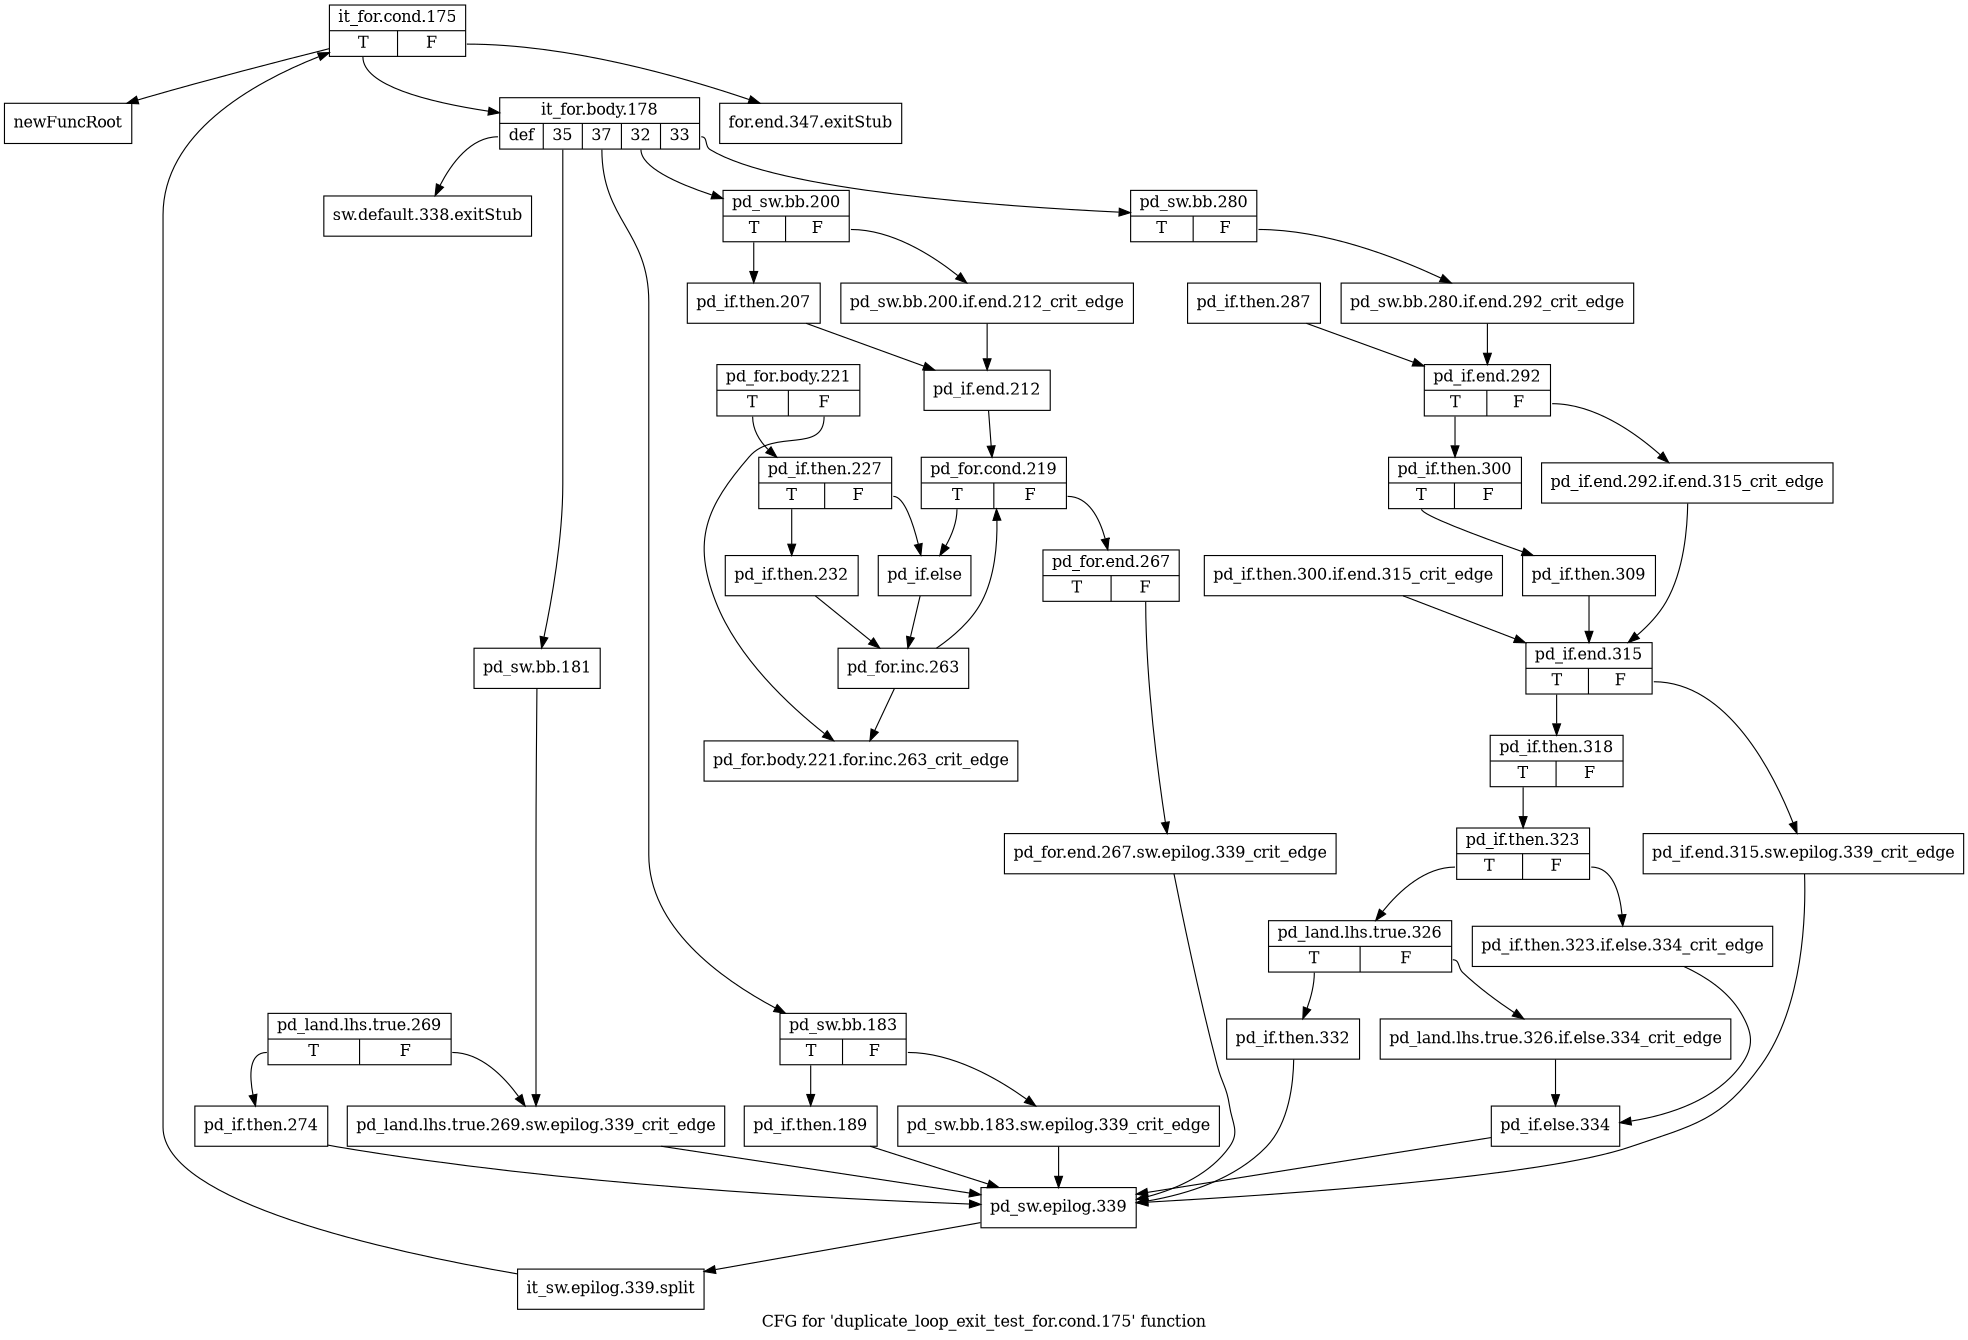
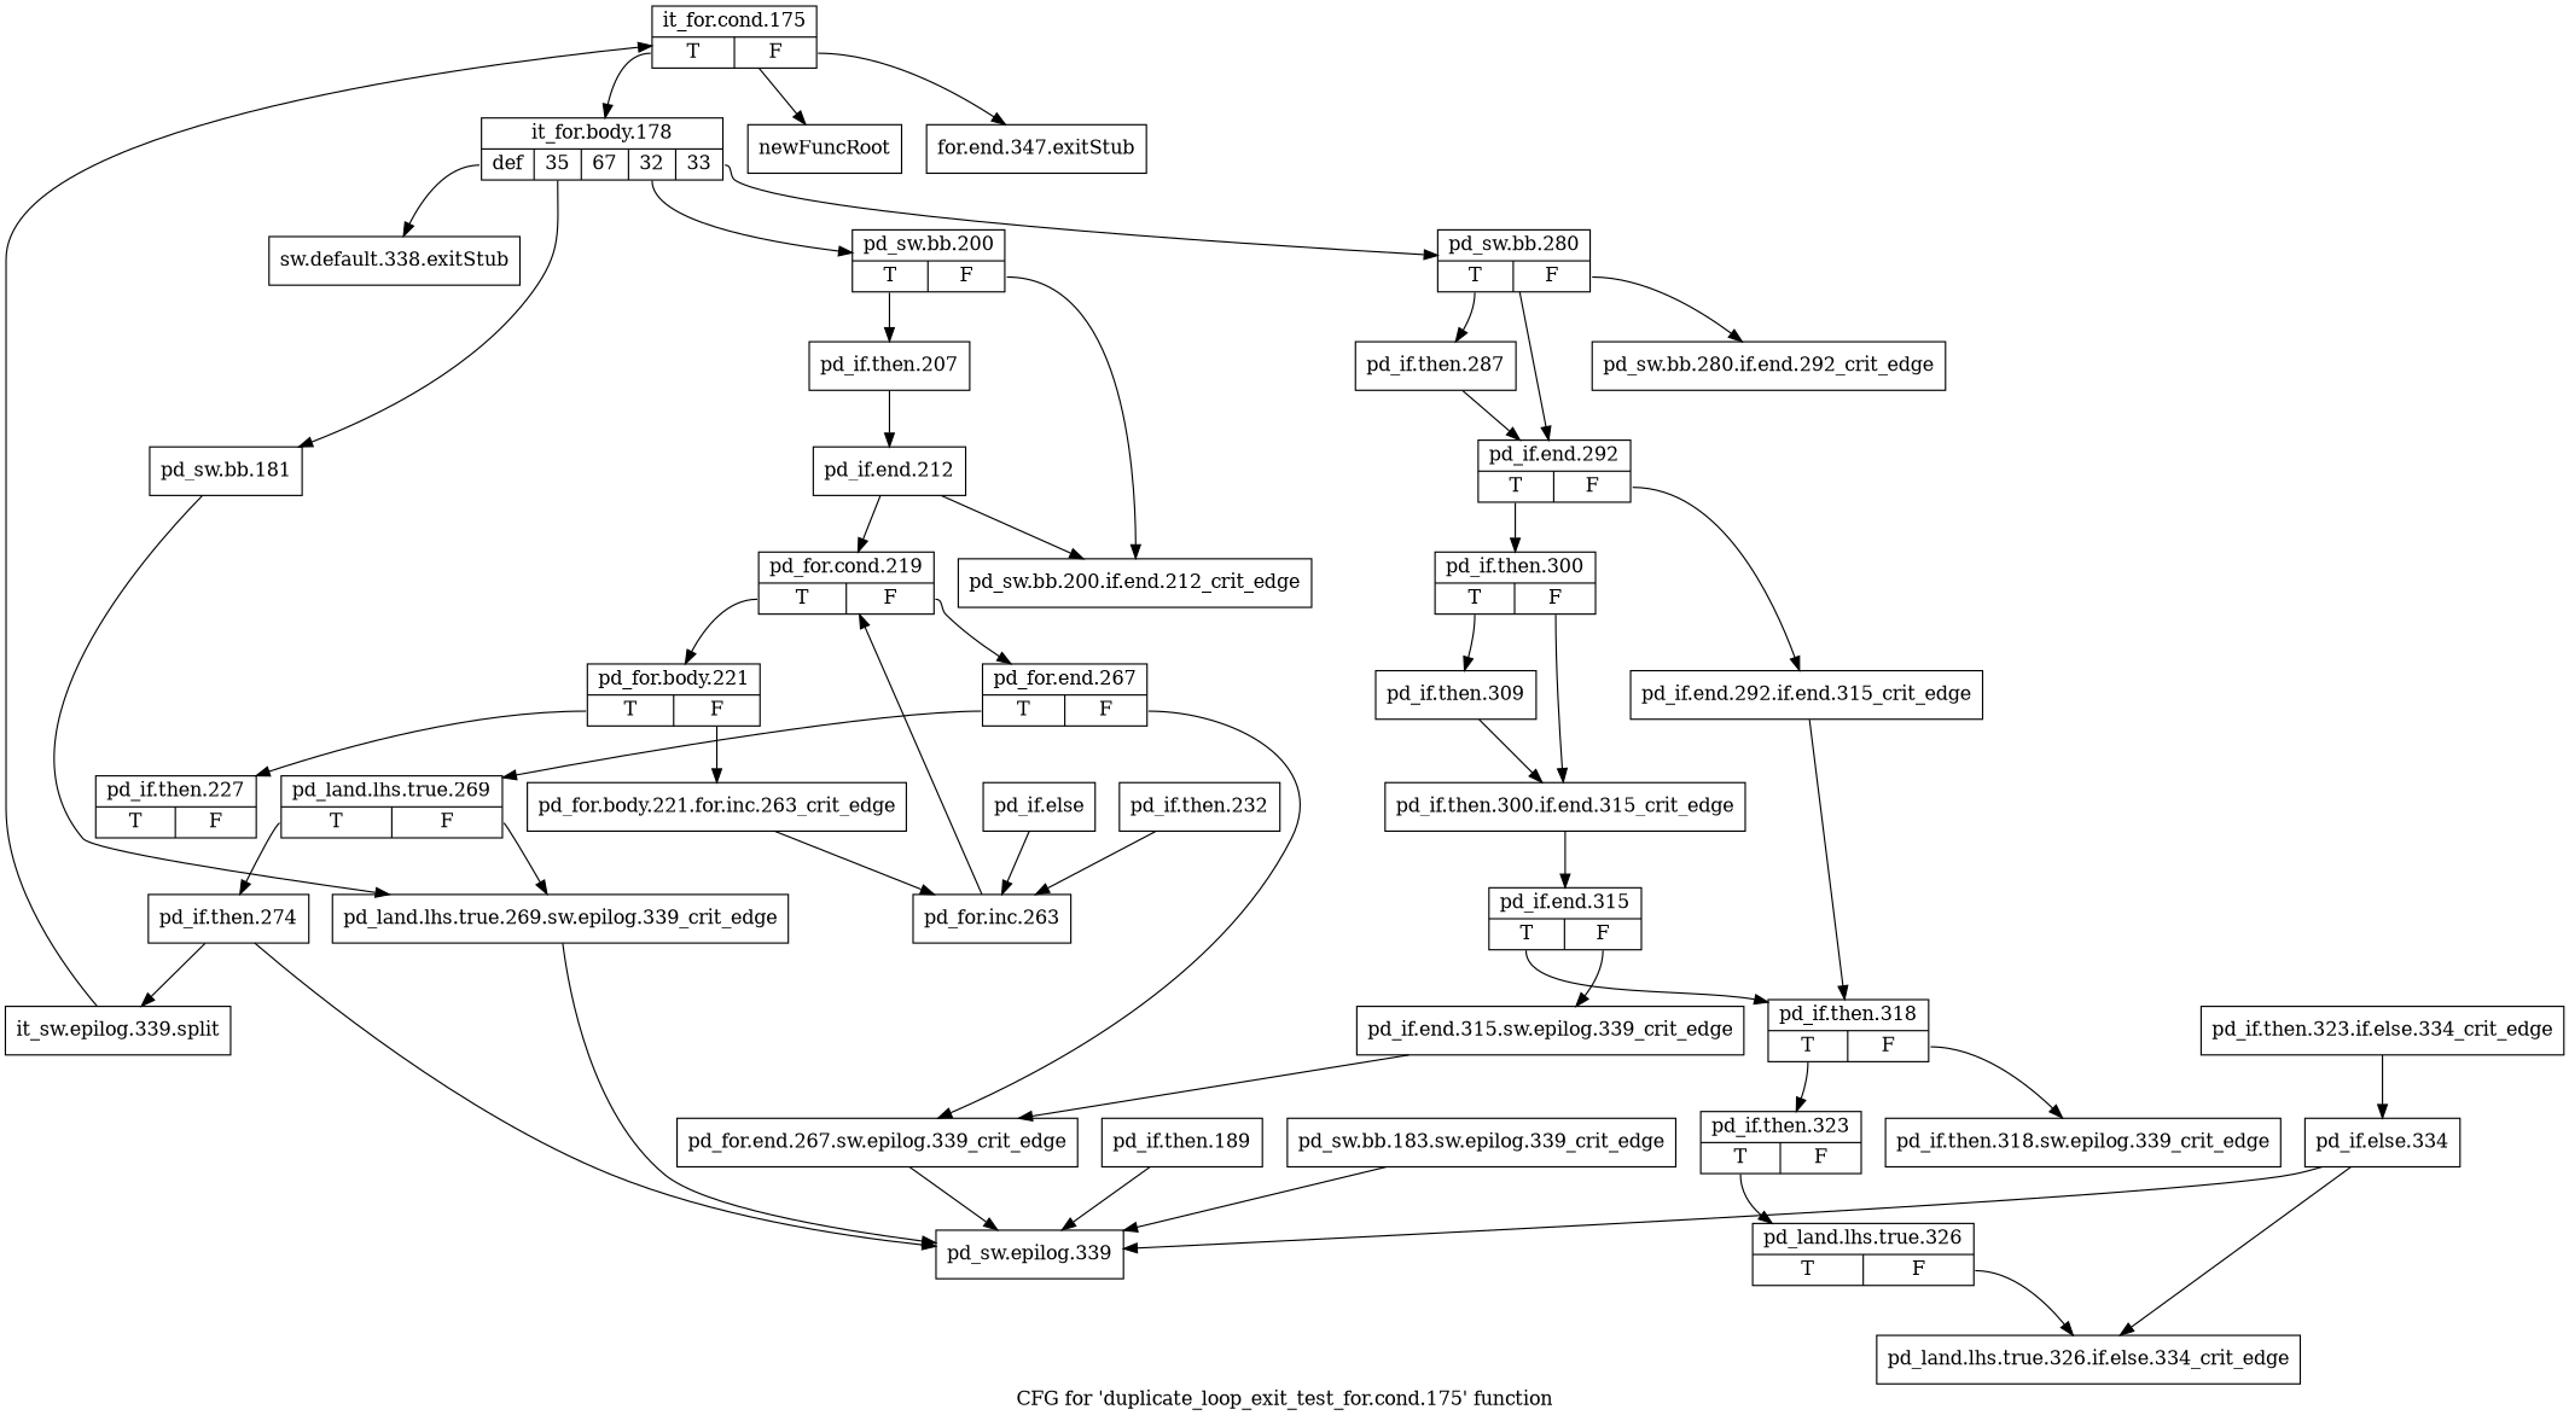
  digraph {
    label="CFG for 'duplicate_loop_exit_test_for.cond.175' function"
    node [shape=record]
    n1 [label="{newFuncRoot}"]
    n2 [label="{it_for.cond.175|{<s0>T|<s1>F}}"]
    n3 [label="{for.end.347.exitStub}"]
-   n4 [label="{it_for.body.178|{<s0>def|<s1>35|<s2>37|<s3>32|<s4>33}}"]
+   n4 [label="{it_for.body.178|{<s0>def|<s1>35|<s2>67|<s3>32|<s4>33}}"]
    n5 [label="{sw.default.338.exitStub}"]
    n6 [label="{pd_sw.bb.181}"]
-   n7 [label="{pd_sw.bb.183|{<s0>T|<s1>F}}"]
    n8 [label="{pd_sw.bb.200|{<s0>T|<s1>F}}"]
    n9 [label="{pd_sw.bb.280|{<s0>T|<s1>F}}"]
    n10 [label="{pd_land.lhs.true.269.sw.epilog.339_crit_edge}"]
    n11 [label="{pd_if.then.189}"]
    n12 [label="{pd_sw.bb.183.sw.epilog.339_crit_edge}"]
    n13 [label="{pd_if.then.207}"]
    n14 [label="{pd_sw.bb.200.if.end.212_crit_edge}"]
    n15 [label="{pd_if.then.287}"]
    n16 [label="{pd_sw.bb.280.if.end.292_crit_edge}"]
    n17 [label="{pd_sw.epilog.339}"]
    n18 [label="{it_sw.epilog.339.split}"]
    n19 [label="{pd_if.end.212}"]
    n20 [label="{pd_if.end.292|{<s0>T|<s1>F}}"]
    n21 [label="{pd_if.then.300|{<s0>T|<s1>F}}"]
    n22 [label="{pd_if.end.292.if.end.315_crit_edge}"]
    n23 [label="{pd_if.then.309}"]
    n24 [label="{pd_if.then.300.if.end.315_crit_edge}"]
    n25 [label="{pd_if.end.315|{<s0>T|<s1>F}}"]
    n26 [label="{pd_if.then.318|{<s0>T|<s1>F}}"]
    n27 [label="{pd_if.end.315.sw.epilog.339_crit_edge}"]
    n28 [label="{pd_if.then.323|{<s0>T|<s1>F}}"]
+   n29 [label="{pd_if.then.318.sw.epilog.339_crit_edge}"]
    n30 [label="{pd_land.lhs.true.326|{<s0>T|<s1>F}}"]
    n31 [label="{pd_if.then.323.if.else.334_crit_edge}"]
-   n32 [label="{pd_if.then.332}"]
    n33 [label="{pd_land.lhs.true.326.if.else.334_crit_edge}"]
    n34 [label="{pd_if.else.334}"]
    n35 [label="{pd_for.cond.219|{<s0>T|<s1>F}}"]
    n36 [label="{pd_for.body.221|{<s0>T|<s1>F}}"]
    n37 [label="{pd_for.end.267|{<s0>T|<s1>F}}"]
    n38 [label="{pd_if.then.227|{<s0>T|<s1>F}}"]
    n39 [label="{pd_for.body.221.for.inc.263_crit_edge}"]
    n40 [label="{pd_land.lhs.true.269|{<s0>T|<s1>F}}"]
    n41 [label="{pd_for.end.267.sw.epilog.339_crit_edge}"]
    n42 [label="{pd_if.then.232}"]
    n43 [label="{pd_if.else}"]
    n44 [label="{pd_for.inc.263}"]
    n45 [label="{pd_if.then.274}"]
    n2 -> n1
    n2 -> n3 [tailport=s1]
    n2 -> n4 [tailport=s0]
    n4 -> n5 [tailport=s0]
    n4 -> n6 [tailport=s1]
-   n4 -> n7 [tailport=s2]
    n4 -> n8 [tailport=s3]
    n4 -> n9 [tailport=s4]
    n6 -> n10
-   n7 -> n11 [tailport=s0]
-   n7 -> n12 [tailport=s1]
    n8 -> n13 [tailport=s0]
    n8 -> n14 [tailport=s1]
+   n9 -> n15 [tailport=s0]
    n9 -> n16 [tailport=s1]
    n10 -> n17
    n11 -> n17
    n12 -> n17
    n13 -> n19
-   n14 -> n19
+   n19 -> n14
    n15 -> n20
-   n16 -> n20
-   n17 -> n18
+   n9 -> n20
+   n45 -> n18
    n18 -> n2
    n19 -> n35
    n20 -> n21 [tailport=s0]
    n20 -> n22 [tailport=s1]
    n21 -> n23 [tailport=s0]
-   n22 -> n25
-   n23 -> n25
+   n21 -> n24 [tailport=s1]
+   n22 -> n26
+   n23 -> n24
    n24 -> n25
    n25 -> n26 [tailport=s0]
    n25 -> n27 [tailport=s1]
    n26 -> n28 [tailport=s0]
-   n27 -> n17
+   n26 -> n29 [tailport=s1]
+   n27 -> n41
    n28 -> n30 [tailport=s0]
-   n28 -> n31 [tailport=s1]
-   n30 -> n32 [tailport=s0]
    n30 -> n33 [tailport=s1]
    n31 -> n34
-   n32 -> n17
-   n33 -> n34
+   n34 -> n33
    n34 -> n17
-   n35 -> n43 [tailport=s0]
+   n35 -> n36 [tailport=s0]
    n35 -> n37 [tailport=s1]
    n36 -> n38 [tailport=s0]
    n36 -> n39 [tailport=s1]
+   n37 -> n40 [tailport=s0]
    n37 -> n41 [tailport=s1]
-   n38 -> n42 [tailport=s0]
-   n38 -> n43 [tailport=s1]
-   n44 -> n39
+   n39 -> n44
    n40 -> n10 [tailport=s1]
    n40 -> n45 [tailport=s0]
    n41 -> n17
    n42 -> n44
    n43 -> n44
    n44 -> n35
    n45 -> n17
  }
